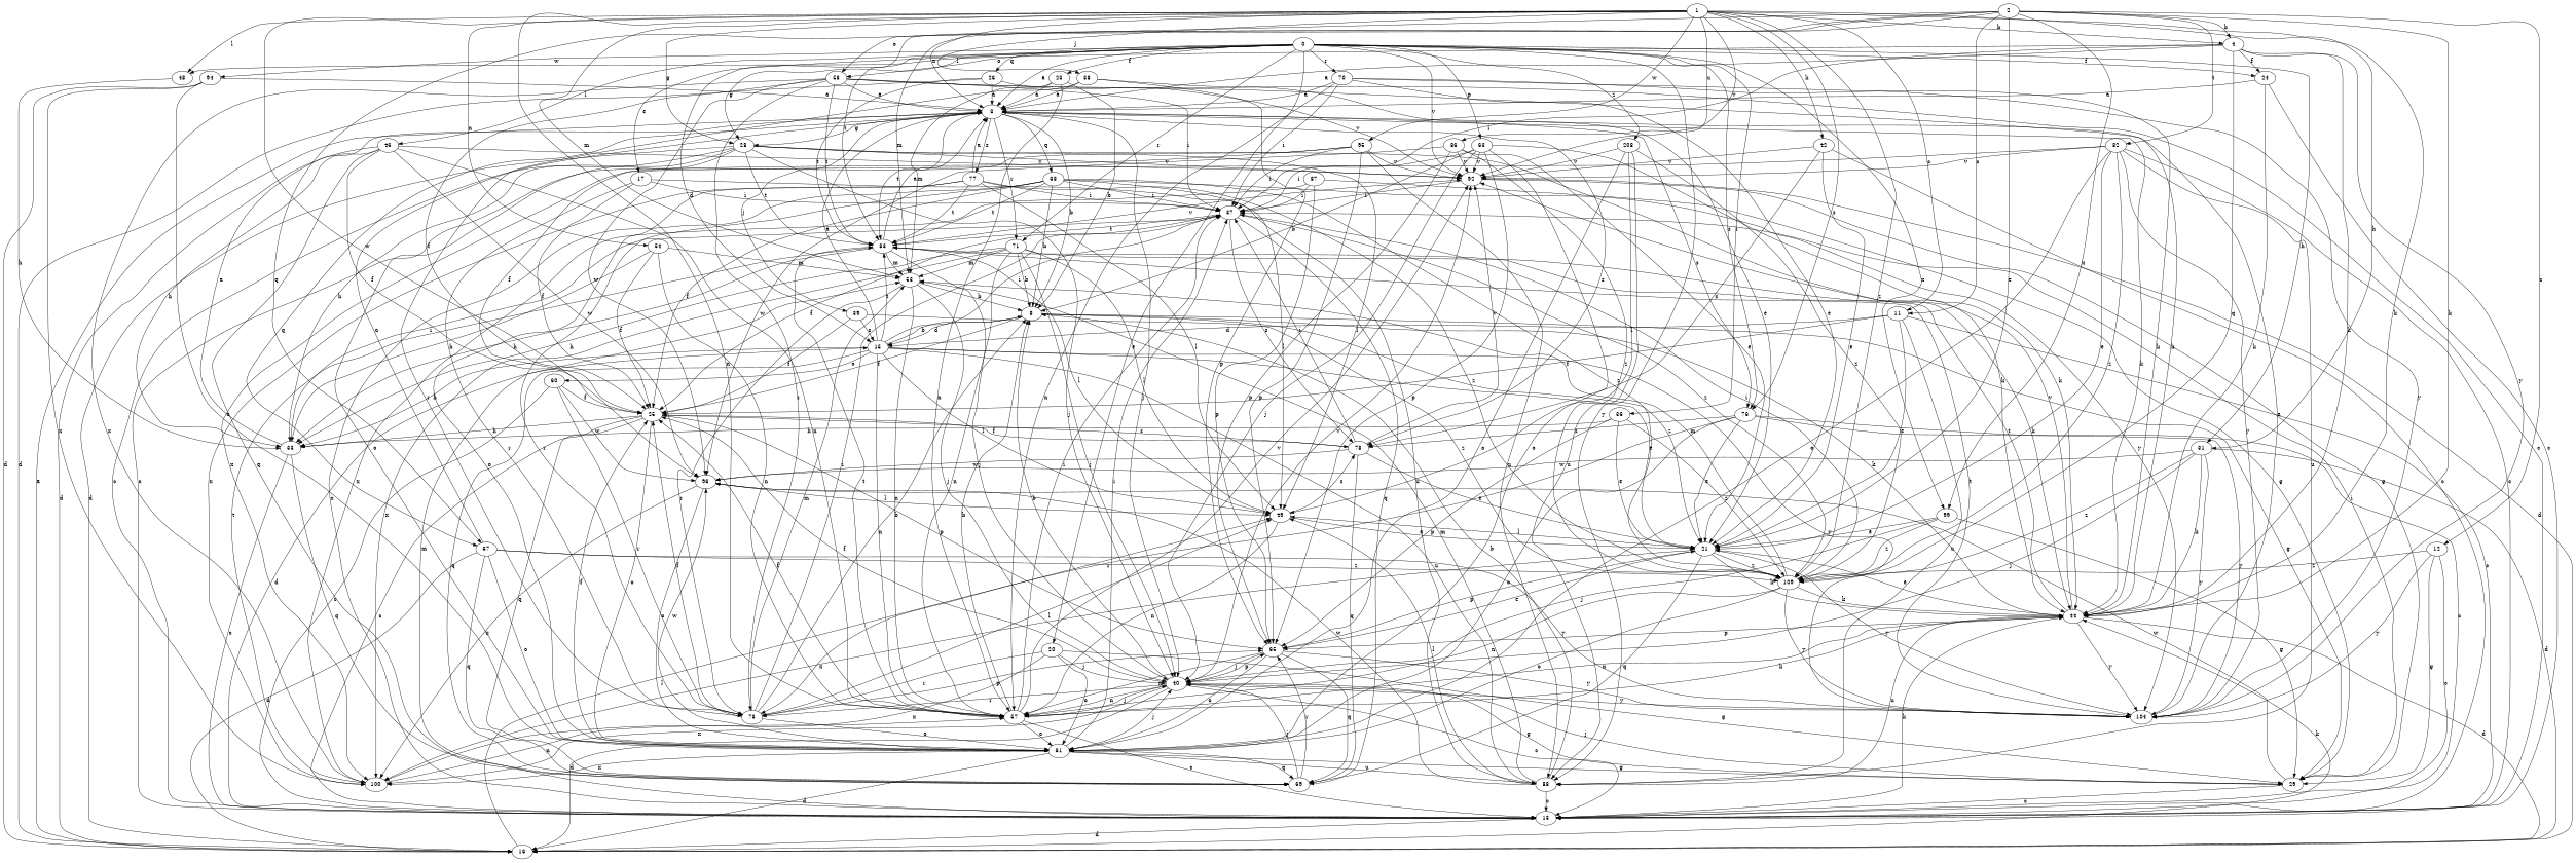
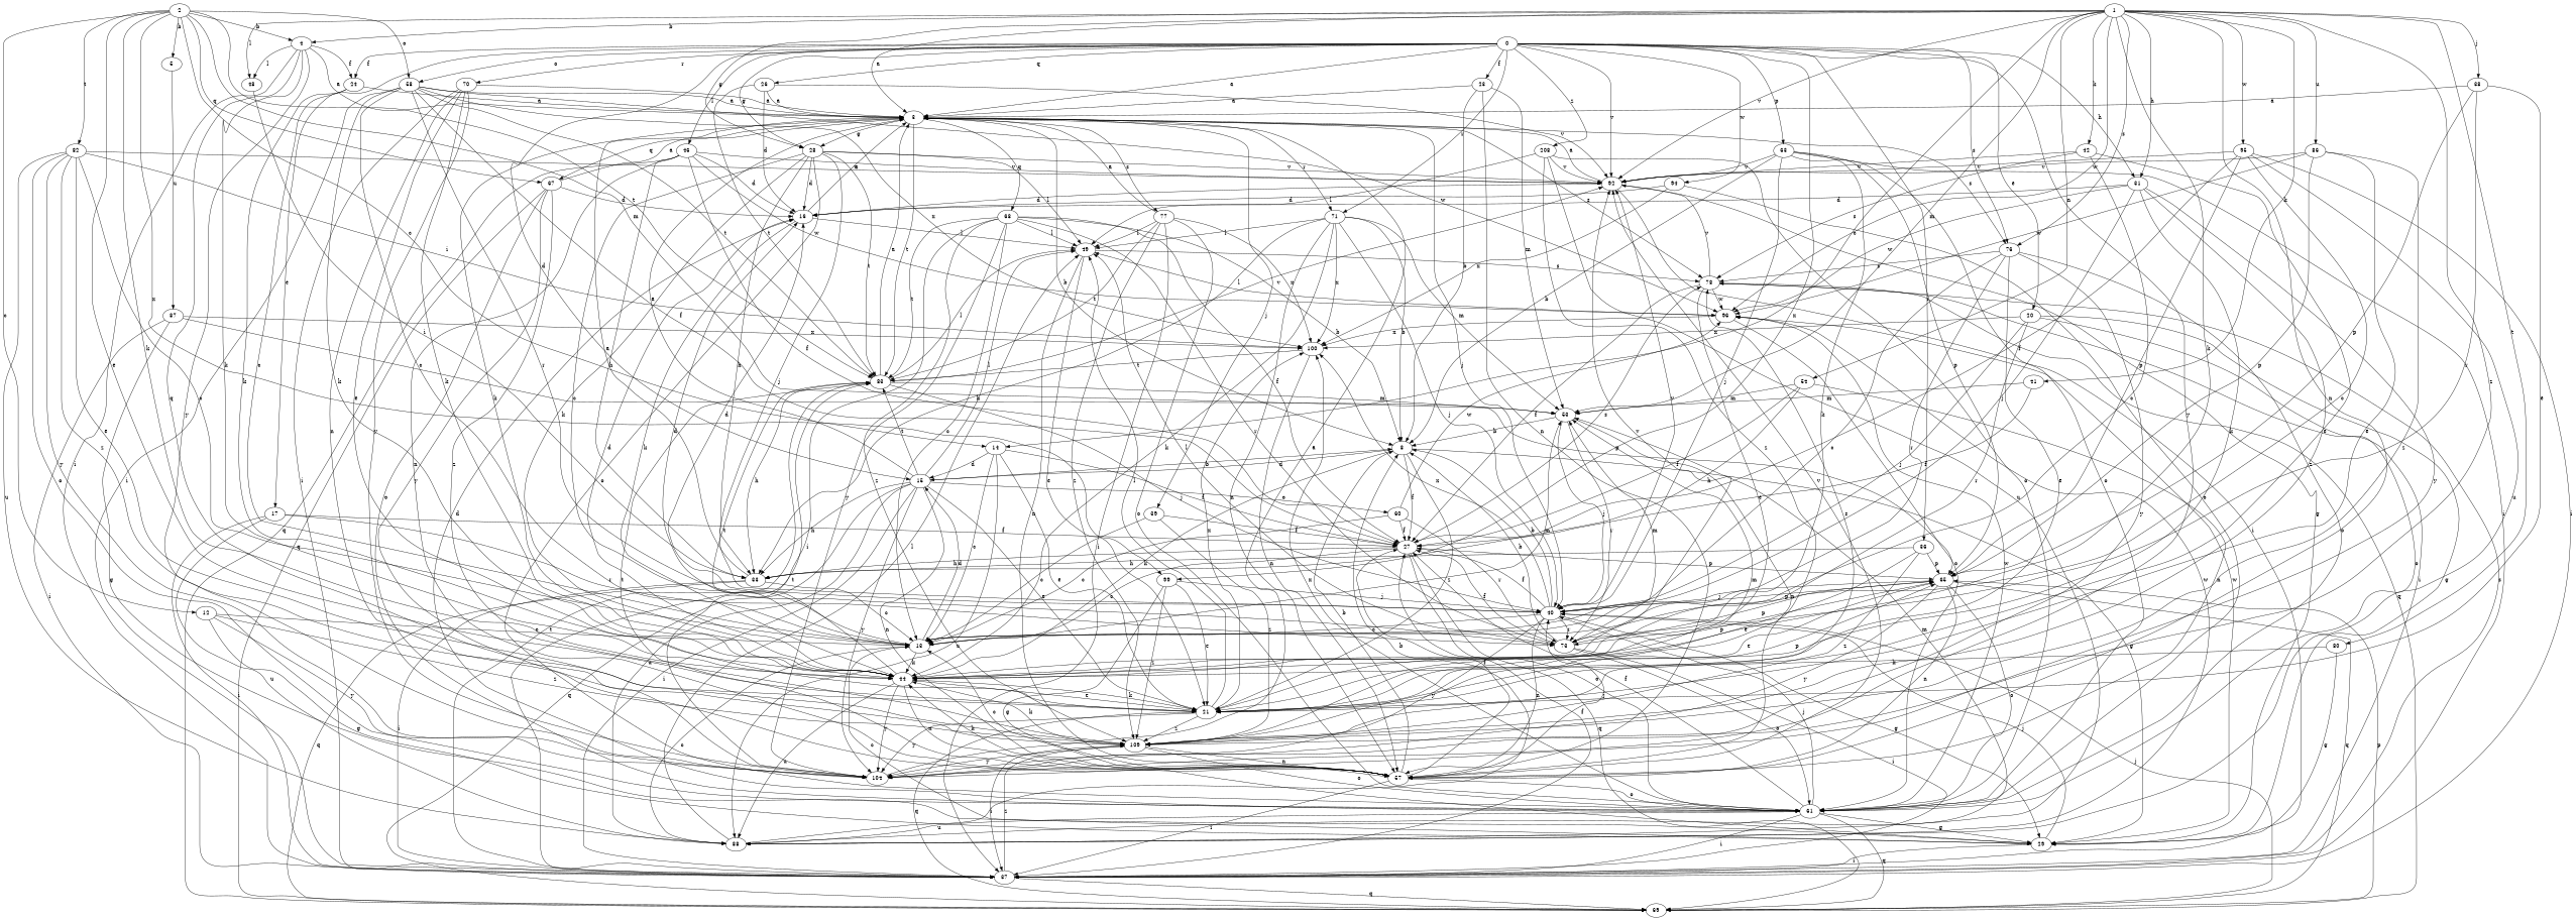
  strict digraph {
    0
    3
    15
    17
    20
    23
    24
    28
    31
    36
    46
    58
    63
    n14 [label=26]
    70
    71
    76
    92
    94
    99
    104
    n22 [label=208]
    44
    67
    83
    8
    39
    40
    68
    77
    78
    57
    21
    37
    69
    88
    33
    49
    60
-   25
+   25 [label=27]
    73
    29
    61
    100
    53
    13
    16
    96
    109
    65
    1
    4
-   11
+   11 [label=14]
    38
+   41
    42
    48
    54
+   80
    86
    95
    2
+   5
    12
    82
    87
    0 -> 3 [label=a]
    0 -> 15 [label=d]
    0 -> 17 [label=e]
    0 -> 20 [label=e]
    0 -> 23 [label=f]
    0 -> 24 [label=f]
    0 -> 28 [label=g]
    0 -> 31 [label=h]
    0 -> 36 [label=i]
    0 -> 46 [label=l]
    0 -> 58 [label=o]
    0 -> 63 [label=p]
    0 -> n14 [label=q]
    0 -> 70 [label=r]
    0 -> 71 [label=r]
    0 -> 76 [label=s]
    0 -> 92 [label=v]
    0 -> 94 [label=w]
    0 -> 99 [label=x]
-   0 -> 88 [label=y]
+   0 -> 104 [label=y]
    0 -> n22 [label=z]
    3 -> 28 [label=g]
    3 -> 71 [label=r]
    3 -> 76 [label=s]
    3 -> 44 [label=k]
    3 -> 67 [label=q]
    3 -> 83 [label=t]
    3 -> 8 [label=b]
    3 -> 39 [label=j]
    3 -> 40 [label=j]
    3 -> 68 [label=q]
    3 -> 77 [label=s]
    3 -> 78 [label=s]
    15 -> 3 [label=a]
    15 -> 104 [label=y]
    15 -> 83 [label=t]
    15 -> 8 [label=b]
    15 -> 57 [label=n]
    15 -> 21 [label=e]
    15 -> 37 [label=i]
    15 -> 69 [label=q]
    15 -> 88 [label=u]
    15 -> 33 [label=h]
    15 -> 49 [label=l]
    15 -> 60 [label=o]
    17 -> 37 [label=i]
    17 -> 88 [label=u]
    17 -> 25 [label=f]
    17 -> 73 [label=r]
    20 -> 40 [label=j]
    20 -> 73 [label=r]
    20 -> 29 [label=g]
    20 -> 61 [label=o]
    20 -> 100 [label=x]
    23 -> 3 [label=a]
    23 -> 8 [label=b]
    23 -> 57 [label=n]
    23 -> 53 [label=m]
    24 -> 3 [label=a]
    24 -> 44 [label=k]
    24 -> 13 [label=c]
    28 -> 92 [label=v]
    28 -> 44 [label=k]
    28 -> 83 [label=t]
    28 -> 40 [label=j]
    28 -> 33 [label=h]
    28 -> 49 [label=l]
    28 -> 61 [label=o]
    28 -> 13 [label=c]
    28 -> 16 [label=d]
    31 -> 104 [label=y]
    31 -> 44 [label=k]
    31 -> 40 [label=j]
    31 -> 16 [label=d]
    31 -> 96 [label=w]
    31 -> 109 [label=z]
    36 -> 21 [label=e]
    36 -> 33 [label=h]
    36 -> 109 [label=z]
    36 -> 65 [label=p]
    46 -> 92 [label=v]
    46 -> 57 [label=n]
    46 -> 69 [label=q]
    46 -> 33 [label=h]
    46 -> 25 [label=f]
    46 -> 16 [label=d]
    46 -> 96 [label=w]
    58 -> 3 [label=a]
    58 -> 44 [label=k]
    58 -> 83 [label=t]
    58 -> 37 [label=i]
    58 -> 25 [label=f]
    58 -> 73 [label=r]
    58 -> 100 [label=x]
    58 -> 13 [label=c]
    58 -> 96 [label=w]
    63 -> 92 [label=v]
    63 -> 44 [label=k]
    63 -> 8 [label=b]
    63 -> 40 [label=j]
    63 -> 37 [label=i]
    63 -> 61 [label=o]
    63 -> 65 [label=p]
    n14 -> 3 [label=a]
    n14 -> 92 [label=v]
    n14 -> 83 [label=t]
    n14 -> 16 [label=d]
    70 -> 3 [label=a]
    70 -> 104 [label=y]
    70 -> 44 [label=k]
    70 -> 57 [label=n]
    70 -> 21 [label=e]
    70 -> 37 [label=i]
    71 -> 44 [label=k]
    71 -> 8 [label=b]
    71 -> 40 [label=j]
    71 -> 57 [label=n]
    71 -> 33 [label=h]
    71 -> 49 [label=l]
    71 -> 100 [label=x]
    71 -> 53 [label=m]
    76 -> 104 [label=y]
    76 -> 78 [label=s]
    76 -> 21 [label=e]
    76 -> 73 [label=r]
    76 -> 61 [label=o]
    76 -> 13 [label=c]
-   94 -> 3 [label=a]
+   92 -> 3 [label=a]
    92 -> 37 [label=i]
    92 -> 29 [label=g]
    92 -> 16 [label=d]
    94 -> 61 [label=o]
    94 -> 100 [label=x]
    94 -> 16 [label=d]
    99 -> 40 [label=j]
    99 -> 21 [label=e]
    99 -> 29 [label=g]
    99 -> 109 [label=z]
    104 -> 3 [label=a]
    104 -> 83 [label=t]
    n22 -> 92 [label=v]
    n22 -> 88 [label=u]
    n22 -> 49 [label=l]
    n22 -> 61 [label=o]
    n22 -> 109 [label=z]
    44 -> 92 [label=v]
    44 -> 104 [label=y]
    44 -> 83 [label=t]
    44 -> 57 [label=n]
    44 -> 21 [label=e]
    44 -> 88 [label=u]
    44 -> 16 [label=d]
    44 -> 65 [label=p]
    67 -> 3 [label=a]
    67 -> 104 [label=y]
    67 -> 69 [label=q]
    67 -> 61 [label=o]
    67 -> 16 [label=d]
    67 -> 109 [label=z]
    83 -> 3 [label=a]
    83 -> 92 [label=v]
    83 -> 40 [label=j]
    83 -> 33 [label=h]
    83 -> 49 [label=l]
    83 -> 53 [label=m]
    8 -> 15 [label=d]
    8 -> 44 [label=k]
    8 -> 21 [label=z]
    8 -> 25 [label=f]
    8 -> 29 [label=g]
    39 -> 25 [label=f]
-   39 -> 15 [label=c]
+   39 -> 13 [label=c]
    39 -> 109 [label=z]
    40 -> 92 [label=v]
    40 -> 104 [label=y]
    40 -> 8 [label=b]
    40 -> 57 [label=n]
    40 -> 25 [label=f]
    40 -> 73 [label=r]
    40 -> 29 [label=g]
    40 -> 100 [label=x]
    40 -> 13 [label=c]
    40 -> 16 [label=d]
    40 -> 65 [label=p]
    68 -> 104 [label=y]
    68 -> 83 [label=t]
    68 -> 8 [label=b]
    68 -> 37 [label=i]
    68 -> 49 [label=l]
    68 -> 25 [label=f]
    68 -> 73 [label=r]
    68 -> 13 [label=c]
    68 -> 109 [label=z]
    77 -> 3 [label=a]
    77 -> 83 [label=t]
    77 -> 37 [label=i]
    77 -> 49 [label=l]
    77 -> 61 [label=o]
    77 -> 100 [label=x]
    77 -> 109 [label=z]
    78 -> 92 [label=v]
    78 -> 21 [label=e]
    78 -> 37 [label=i]
    78 -> 69 [label=q]
    78 -> 25 [label=f]
    78 -> 96 [label=w]
    57 -> 92 [label=v]
    57 -> 44 [label=k]
    57 -> 83 [label=t]
    57 -> 8 [label=b]
    57 -> 40 [label=j]
    57 -> 37 [label=i]
    57 -> 25 [label=f]
    57 -> 61 [label=o]
    57 -> 13 [label=c]
    21 -> 104 [label=y]
    21 -> 44 [label=k]
    21 -> 69 [label=q]
    21 -> 49 [label=l]
    21 -> 100 [label=x]
    21 -> 109 [label=z]
    21 -> 65 [label=p]
    37 -> 83 [label=t]
    37 -> 78 [label=s]
    37 -> 69 [label=q]
    37 -> 25 [label=f]
    37 -> 109 [label=z]
    69 -> 40 [label=j]
-   69 -> 65 [label=r]
+   69 -> 65 [label=p]
    88 -> 8 [label=b]
    88 -> 49 [label=l]
    88 -> 53 [label=m]
    88 -> 13 [label=c]
    88 -> 96 [label=w]
    33 -> 3 [label=a]
    33 -> 37 [label=i]
    33 -> 69 [label=q]
    33 -> 13 [label=c]
    49 -> 78 [label=s]
    49 -> 57 [label=n]
    49 -> 21 [label=e]
    60 -> 25 [label=f]
    60 -> 73 [label=r]
    60 -> 13 [label=c]
    60 -> 96 [label=w]
    25 -> 78 [label=s]
    25 -> 69 [label=q]
    25 -> 33 [label=h]
    25 -> 61 [label=o]
    25 -> 13 [label=c]
    25 -> 65 [label=p]
    73 -> 8 [label=b]
    73 -> 37 [label=i]
    73 -> 49 [label=l]
    73 -> 25 [label=f]
    73 -> 61 [label=o]
    73 -> 53 [label=m]
    73 -> 65 [label=p]
    29 -> 40 [label=j]
    29 -> 37 [label=i]
    29 -> 13 [label=c]
    29 -> 96 [label=w]
    61 -> 40 [label=j]
    61 -> 37 [label=i]
    61 -> 69 [label=q]
    61 -> 88 [label=u]
    61 -> 25 [label=f]
    61 -> 29 [label=g]
    61 -> 100 [label=x]
    61 -> 16 [label=d]
    61 -> 96 [label=w]
    100 -> 83 [label=t]
    100 -> 57 [label=n]
    53 -> 8 [label=b]
    53 -> 40 [label=j]
    53 -> 57 [label=n]
    53 -> 73 [label=r]
    13 -> 15 [label=d]
    13 -> 44 [label=k]
    13 -> 53 [label=m]
    13 -> 16 [label=d]
    16 -> 3 [label=a]
    16 -> 44 [label=k]
    16 -> 49 [label=l]
    96 -> 49 [label=l]
    96 -> 61 [label=o]
    96 -> 100 [label=x]
    109 -> 104 [label=y]
    109 -> 44 [label=k]
+   109 -> 78 [label=s]
    109 -> 57 [label=n]
    109 -> 37 [label=i]
    109 -> 61 [label=o]
    109 -> 53 [label=m]
    65 -> 104 [label=y]
    65 -> 40 [label=j]
    65 -> 57 [label=n]
    65 -> 21 [label=e]
    65 -> 69 [label=q]
    65 -> 61 [label=o]
    1 -> 3 [label=a]
    1 -> 28 [label=g]
    1 -> 31 [label=h]
    1 -> 76 [label=s]
    1 -> 92 [label=v]
    1 -> 44 [label=k]
    1 -> 57 [label=n]
    1 -> 53 [label=m]
    1 -> 96 [label=w]
    1 -> 109 [label=z]
    1 -> 4 [label=b]
    1 -> 11 [label=c]
    1 -> 38 [label=j]
+   1 -> 41 [label=k]
    1 -> 42 [label=k]
    1 -> 48 [label=l]
    1 -> 54 [label=n]
+   1 -> 80 [label=t]
    1 -> 86 [label=u]
    1 -> 95 [label=w]
    4 -> 3 [label=a]
    4 -> 24 [label=f]
    4 -> 104 [label=y]
    4 -> 44 [label=k]
    4 -> 37 [label=i]
    4 -> 109 [label=q]
    4 -> 48 [label=l]
    11 -> 15 [label=d]
    11 -> 21 [label=e]
    11 -> 88 [label=u]
    11 -> 25 [label=f]
    11 -> 13 [label=c]
    38 -> 3 [label=a]
    38 -> 21 [label=e]
    38 -> 73 [label=r]
    38 -> 65 [label=p]
+   41 -> 25 [label=f]
+   41 -> 53 [label=m]
    42 -> 92 [label=v]
    42 -> 78 [label=s]
    42 -> 21 [label=e]
    42 -> 13 [label=c]
-   48 -> 33 [label=h]
+   48 -> 33 [label=i]
    54 -> 57 [label=n]
    54 -> 33 [label=h]
    54 -> 25 [label=f]
    54 -> 53 [label=m]
+   80 -> 44 [label=k]
+   80 -> 29 [label=g]
    86 -> 92 [label=v]
    86 -> 21 [label=e]
    86 -> 96 [label=w]
    86 -> 109 [label=z]
    86 -> 65 [label=p]
    95 -> 92 [label=v]
    95 -> 37 [label=i]
    95 -> 88 [label=u]
    95 -> 25 [label=f]
    95 -> 13 [label=c]
    95 -> 65 [label=p]
    2 -> 58 [label=o]
    2 -> 99 [label=x]
    2 -> 44 [label=k]
    2 -> 67 [label=q]
    2 -> 83 [label=t]
    2 -> 21 [label=e]
    2 -> 53 [label=m]
    2 -> 4 [label=b]
    2 -> 11 [label=c]
+   2 -> 5 [label=b]
    2 -> 12 [label=c]
    2 -> 82 [label=t]
+   5 -> 87 [label=u]
    12 -> 104 [label=y]
    12 -> 29 [label=g]
    12 -> 13 [label=c]
    12 -> 109 [label=z]
    82 -> 92 [label=v]
    82 -> 104 [label=y]
    82 -> 21 [label=e]
    82 -> 88 [label=u]
    82 -> 61 [label=o]
-   82 -> 100 [label=x]
+   82 -> 100 [label=i]
    82 -> 13 [label=c]
    82 -> 109 [label=z]
    87 -> 37 [label=i]
    87 -> 29 [label=g]
    87 -> 100 [label=x]
    87 -> 65 [label=p]
  }
